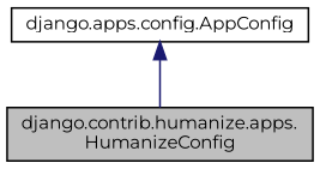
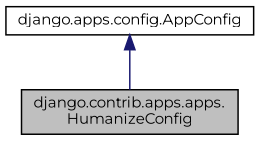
  digraph {
    fontname=Montserrat
    node [color=black fontname=Montserrat fontsize=10 shape=record style=filled]
-   n1 [fillcolor=grey75 fontcolor=black height=0.2 label="django.contrib.humanize.apps.\lHumanizeConfig" width=0.4]
+   n1 [fillcolor=grey75 fontcolor=black height=0.2 label="django.contrib.apps.apps.\lHumanizeConfig" width=0.4]
    n2 [fillcolor=white height=0.2 label="django.apps.config.AppConfig" width=0.4]
    n2 -> n1 [color=midnightblue dir=back fontname=Montserrat fontsize=10 labelfontname=Helvetica labelfontsize=10 style=solid]
  }
